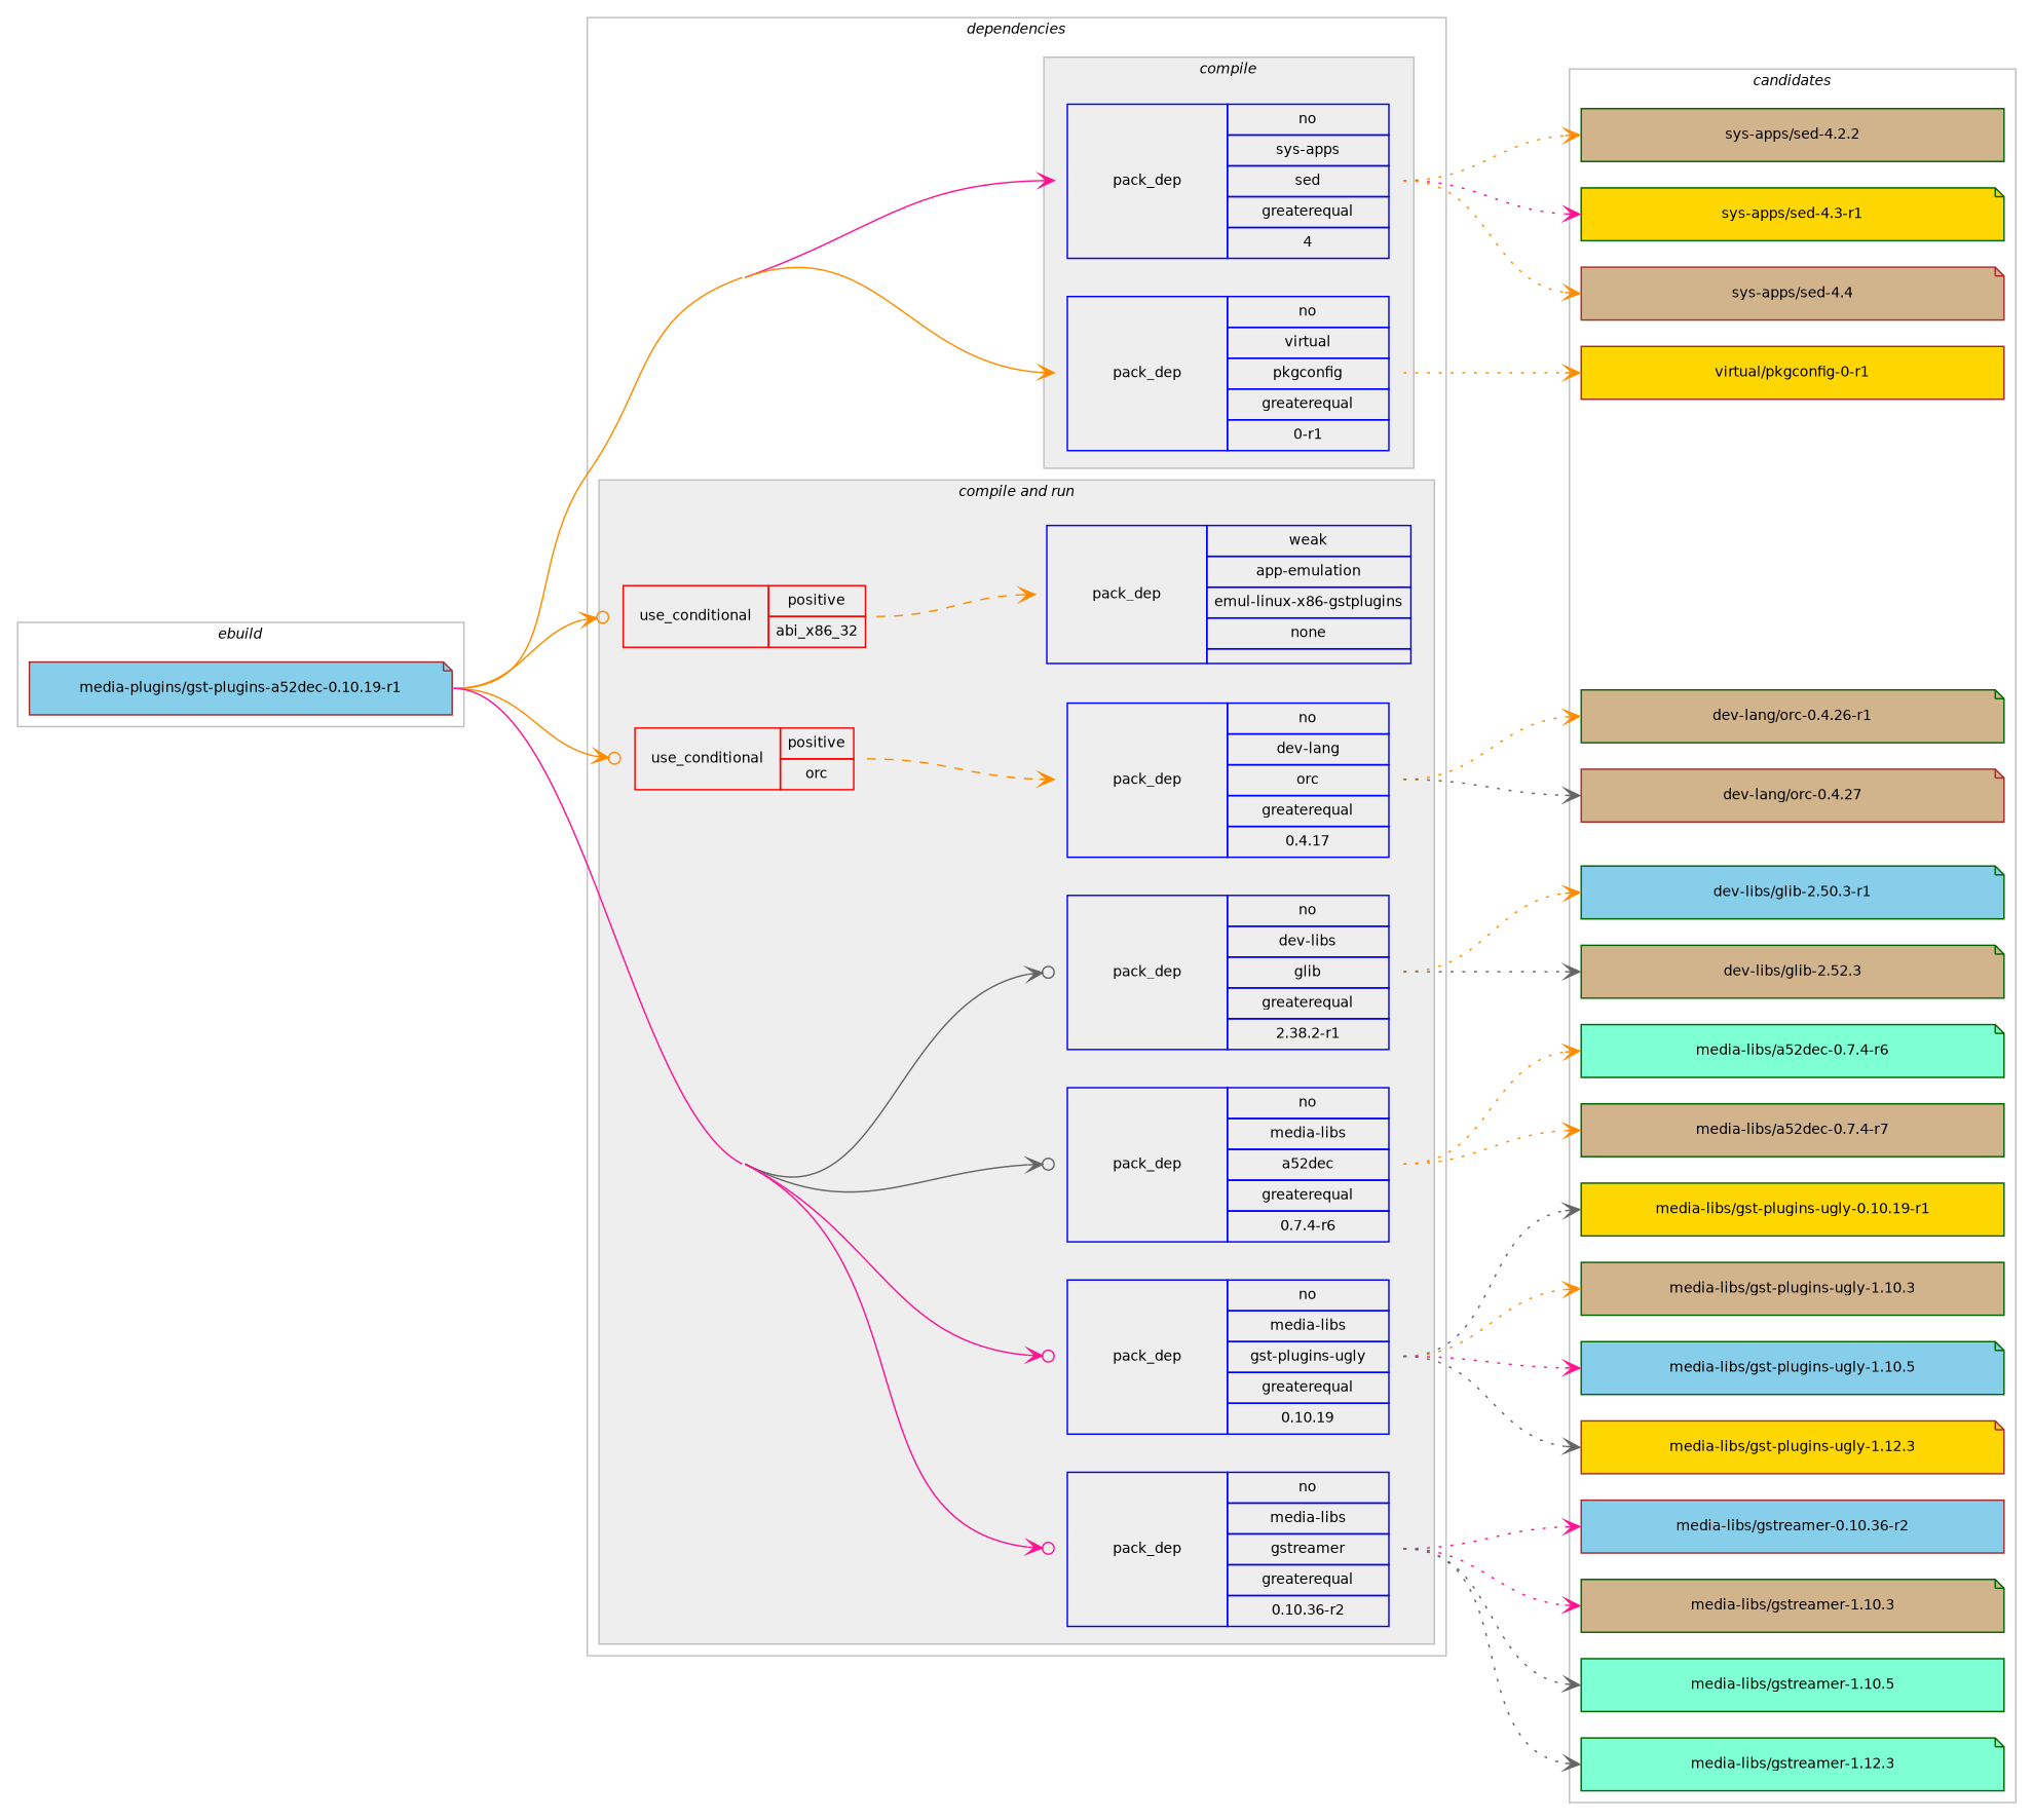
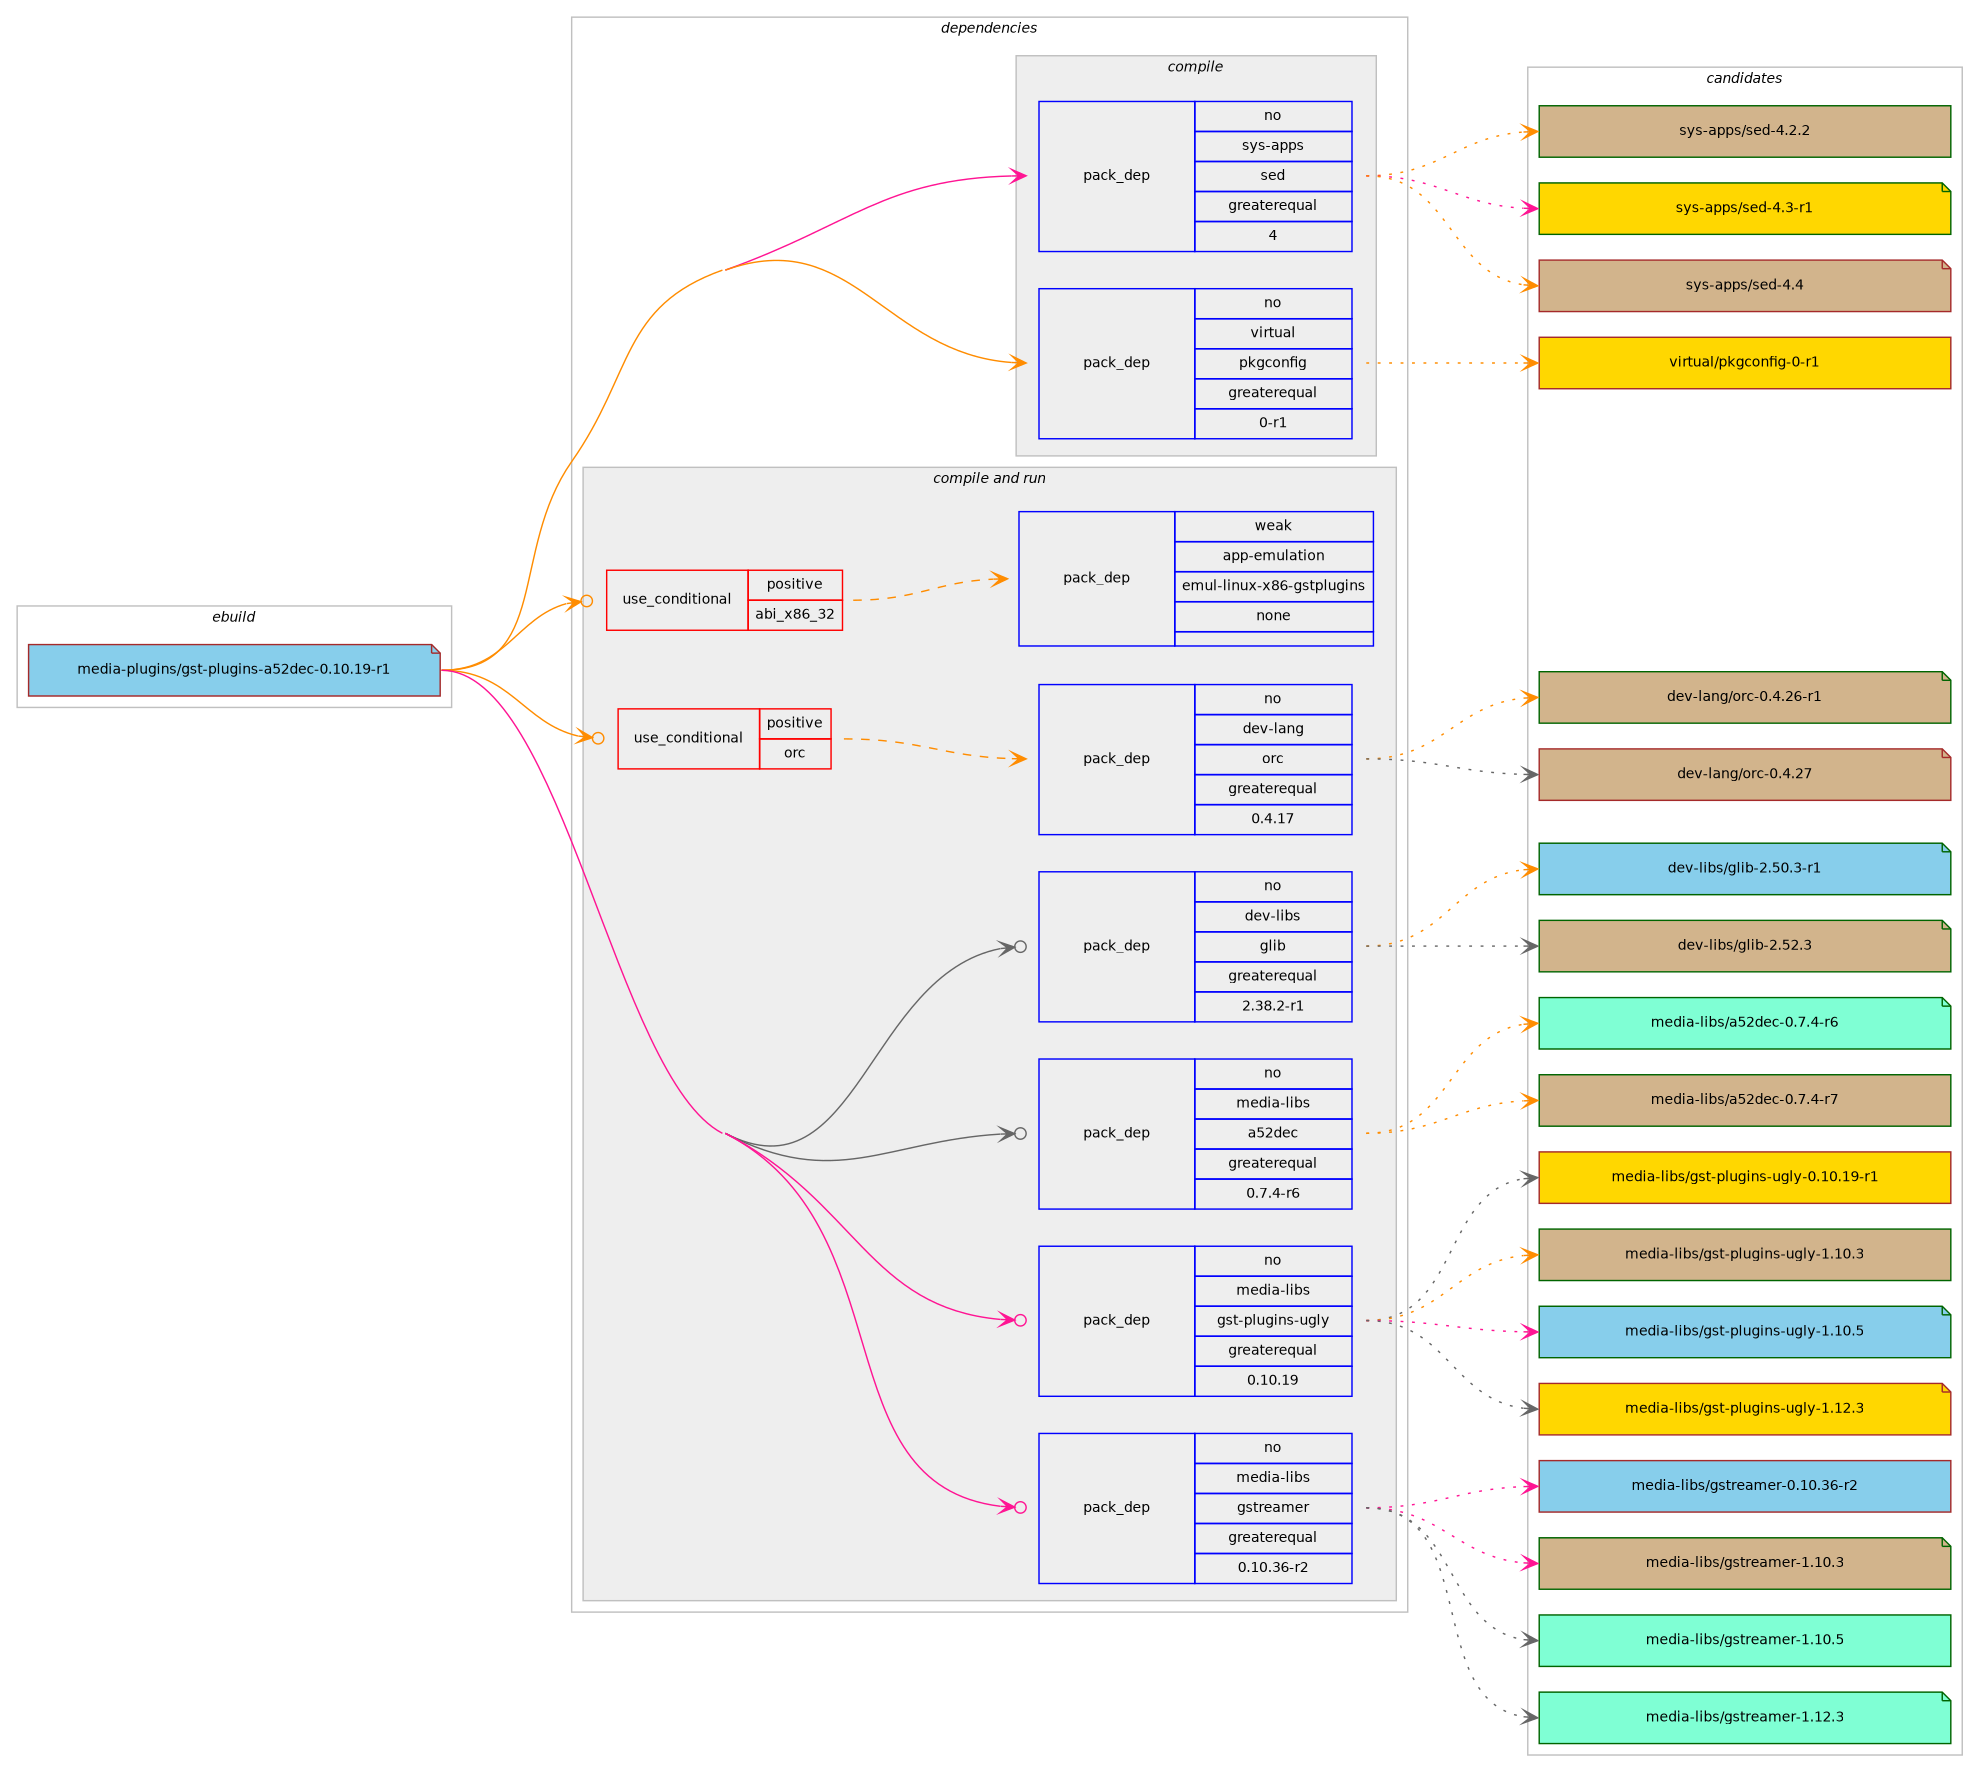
  digraph {
    compound=true
    concentrate=true
    fontname=Helvetica
    fontsize=10
    newrank=true
    rankdir=LR
    ranksep=1.5
    node [color=darkgreen fontname=Helvetica fontsize=10 shape=note style=filled]
    edge [arrowhead=vee color=darkorange headport=w style=dotted tailport=e weight=100]
    n1 [color=brown fillcolor=skyblue label="media-plugins/gst-plugins-a52dec-0.10.19-r1" width=4]
    n2 [color=blue label=<<TABLE BORDER="0" CELLBORDER="1" CELLSPACING="0" CELLPADDING="4" WIDTH="220"><TR><TD ROWSPAN="6" CELLPADDING="30">pack_dep</TD></TR><TR><TD WIDTH="110">no</TD></TR><TR><TD>sys-apps</TD></TR><TR><TD>sed</TD></TR><TR><TD>greaterequal</TD></TR><TR><TD>4</TD></TR></TABLE>> shape=none style=""]
    n3 [color=blue label=<<TABLE BORDER="0" CELLBORDER="1" CELLSPACING="0" CELLPADDING="4" WIDTH="220"><TR><TD ROWSPAN="6" CELLPADDING="30">pack_dep</TD></TR><TR><TD WIDTH="110">no</TD></TR><TR><TD>virtual</TD></TR><TR><TD>pkgconfig</TD></TR><TR><TD>greaterequal</TD></TR><TR><TD>0-r1</TD></TR></TABLE>> shape=none style=""]
    n4 [color=blue label=<<TABLE BORDER="0" CELLBORDER="1" CELLSPACING="0" CELLPADDING="4" WIDTH="220"><TR><TD ROWSPAN="6" CELLPADDING="30">pack_dep</TD></TR><TR><TD WIDTH="110">weak</TD></TR><TR><TD>app-emulation</TD></TR><TR><TD>emul-linux-x86-gstplugins</TD></TR><TR><TD>none</TD></TR><TR><TD></TD></TR></TABLE>> shape=none style=""]
    n5 [color=red label=<<TABLE BORDER="0" CELLBORDER="1" CELLSPACING="0" CELLPADDING="4"><TR><TD ROWSPAN="3" CELLPADDING="10">use_conditional</TD></TR><TR><TD>positive</TD></TR><TR><TD>abi_x86_32</TD></TR></TABLE>> shape=none style=""]
    n6 [color=blue label=<<TABLE BORDER="0" CELLBORDER="1" CELLSPACING="0" CELLPADDING="4" WIDTH="220"><TR><TD ROWSPAN="6" CELLPADDING="30">pack_dep</TD></TR><TR><TD WIDTH="110">no</TD></TR><TR><TD>dev-lang</TD></TR><TR><TD>orc</TD></TR><TR><TD>greaterequal</TD></TR><TR><TD>0.4.17</TD></TR></TABLE>> shape=none style=""]
    n7 [color=red label=<<TABLE BORDER="0" CELLBORDER="1" CELLSPACING="0" CELLPADDING="4"><TR><TD ROWSPAN="3" CELLPADDING="10">use_conditional</TD></TR><TR><TD>positive</TD></TR><TR><TD>orc</TD></TR></TABLE>> shape=none style=""]
    n8 [color=blue label=<<TABLE BORDER="0" CELLBORDER="1" CELLSPACING="0" CELLPADDING="4" WIDTH="220"><TR><TD ROWSPAN="6" CELLPADDING="30">pack_dep</TD></TR><TR><TD WIDTH="110">no</TD></TR><TR><TD>dev-libs</TD></TR><TR><TD>glib</TD></TR><TR><TD>greaterequal</TD></TR><TR><TD>2.38.2-r1</TD></TR></TABLE>> shape=none style=""]
    n9 [color=blue label=<<TABLE BORDER="0" CELLBORDER="1" CELLSPACING="0" CELLPADDING="4" WIDTH="220"><TR><TD ROWSPAN="6" CELLPADDING="30">pack_dep</TD></TR><TR><TD WIDTH="110">no</TD></TR><TR><TD>media-libs</TD></TR><TR><TD>a52dec</TD></TR><TR><TD>greaterequal</TD></TR><TR><TD>0.7.4-r6</TD></TR></TABLE>> shape=none style=""]
    n10 [color=blue label=<<TABLE BORDER="0" CELLBORDER="1" CELLSPACING="0" CELLPADDING="4" WIDTH="220"><TR><TD ROWSPAN="6" CELLPADDING="30">pack_dep</TD></TR><TR><TD WIDTH="110">no</TD></TR><TR><TD>media-libs</TD></TR><TR><TD>gst-plugins-ugly</TD></TR><TR><TD>greaterequal</TD></TR><TR><TD>0.10.19</TD></TR></TABLE>> shape=none style=""]
    n11 [color=blue label=<<TABLE BORDER="0" CELLBORDER="1" CELLSPACING="0" CELLPADDING="4" WIDTH="220"><TR><TD ROWSPAN="6" CELLPADDING="30">pack_dep</TD></TR><TR><TD WIDTH="110">no</TD></TR><TR><TD>media-libs</TD></TR><TR><TD>gstreamer</TD></TR><TR><TD>greaterequal</TD></TR><TR><TD>0.10.36-r2</TD></TR></TABLE>> shape=none style=""]
    n12 [fillcolor=tan label="sys-apps/sed-4.2.2" shape=box width=4]
    n13 [fillcolor=gold label="sys-apps/sed-4.3-r1" width=4]
    n14 [color=brown fillcolor=tan label="sys-apps/sed-4.4" width=4]
    n15 [color=brown fillcolor=gold label="virtual/pkgconfig-0-r1" shape=box width=4]
    n16 [fillcolor=tan label="dev-lang/orc-0.4.26-r1" width=4]
    n17 [color=brown fillcolor=tan label="dev-lang/orc-0.4.27" width=4]
    n18 [fillcolor=skyblue label="dev-libs/glib-2.50.3-r1" width=4]
    n19 [fillcolor=tan label="dev-libs/glib-2.52.3" width=4]
    n20 [fillcolor=aquamarine label="media-libs/a52dec-0.7.4-r6" width=4]
    n21 [fillcolor=tan label="media-libs/a52dec-0.7.4-r7" shape=box width=4]
-   n22 [fillcolor=gold label="media-libs/gst-plugins-ugly-0.10.19-r1" shape=box width=4]
+   n22 [color=brown fillcolor=gold label="media-libs/gst-plugins-ugly-0.10.19-r1" shape=box width=4]
    n23 [fillcolor=tan label="media-libs/gst-plugins-ugly-1.10.3" shape=box width=4]
    n24 [fillcolor=skyblue label="media-libs/gst-plugins-ugly-1.10.5" width=4]
    n25 [color=brown fillcolor=gold label="media-libs/gst-plugins-ugly-1.12.3" width=4]
    n26 [color=brown fillcolor=skyblue label="media-libs/gstreamer-0.10.36-r2" shape=box width=4]
    n27 [fillcolor=tan label="media-libs/gstreamer-1.10.3" width=4]
    n28 [fillcolor=aquamarine label="media-libs/gstreamer-1.10.5" shape=box width=4]
    n29 [fillcolor=aquamarine label="media-libs/gstreamer-1.12.3" width=4]
    subgraph cluster_1 {
      color=gray
      label=<<i>dependencies</i>>
      subgraph cluster_2 {
        color=gray
        fillcolor="#eeeeee"
        label=<<i>compile</i>>
        style=filled
        subgraph sub_3 {
          color=gray
          fillcolor="#eeeeee"
          label=<<i>compile</i>>
          style=filled
          n2
        }
        subgraph sub_4 {
          color=gray
          fillcolor="#eeeeee"
          label=<<i>compile</i>>
          style=filled
          n3
        }
      }
      subgraph cluster_5 {
        color=gray
        fillcolor="#eeeeee"
        label=<<i>compile and run</i>>
        style=filled
        subgraph sub_6 {
          color=gray
          fillcolor="#eeeeee"
          label=<<i>compile and run</i>>
          style=filled
          n5
          subgraph sub_7 {
            color=gray
            fillcolor="#eeeeee"
            label=<<i>compile and run</i>>
            style=filled
            n4
          }
        }
        subgraph sub_8 {
          color=gray
          fillcolor="#eeeeee"
          label=<<i>compile and run</i>>
          style=filled
          n7
          subgraph sub_9 {
            color=gray
            fillcolor="#eeeeee"
            label=<<i>compile and run</i>>
            style=filled
            n6
          }
        }
        subgraph sub_10 {
          color=gray
          fillcolor="#eeeeee"
          label=<<i>compile and run</i>>
          style=filled
          n8
        }
        subgraph sub_11 {
          color=gray
          fillcolor="#eeeeee"
          label=<<i>compile and run</i>>
          style=filled
          n9
        }
        subgraph sub_12 {
          color=gray
          fillcolor="#eeeeee"
          label=<<i>compile and run</i>>
          style=filled
          n10
        }
        subgraph sub_13 {
          color=gray
          fillcolor="#eeeeee"
          label=<<i>compile and run</i>>
          style=filled
          n11
        }
      }
      subgraph cluster_14 {
        color=gray
        fillcolor="#eeeeee"
        label=<<i>run</i>>
        style=filled
      }
    }
    subgraph cluster_15 {
      color=gray
      label=<<i>ebuild</i>>
      rank=same
      n1
    }
    subgraph cluster_16 {
      color=gray
      label=<<i>candidates</i>>
      rank=same
      subgraph sub_17 {
        color=black
        label=<<i>candidates</i>>
        nodesep=1
        rank=same
        n12
        n13
        n14
      }
      subgraph sub_18 {
        color=black
        label=<<i>candidates</i>>
        nodesep=1
        rank=same
        n15
      }
      subgraph sub_19 {
        color=black
        label=<<i>candidates</i>>
        nodesep=1
        rank=same
      }
      subgraph sub_20 {
        color=black
        label=<<i>candidates</i>>
        nodesep=1
        rank=same
        n16
        n17
      }
      subgraph sub_21 {
        color=black
        label=<<i>candidates</i>>
        nodesep=1
        rank=same
        n18
        n19
      }
      subgraph sub_22 {
        color=black
        label=<<i>candidates</i>>
        nodesep=1
        rank=same
        n20
        n21
      }
      subgraph sub_23 {
        color=black
        label=<<i>candidates</i>>
        nodesep=1
        rank=same
        n22
        n23
        n24
        n25
      }
      subgraph sub_24 {
        color=black
        label=<<i>candidates</i>>
        nodesep=1
        rank=same
        n26
        n27
        n28
        n29
      }
    }
    n1 -> n2 [color=deeppink style=solid weight=20]
    n1 -> n3 [style=solid weight=20]
    n1 -> n5 [arrowhead=odotvee style=solid weight=20]
    n1 -> n7 [arrowhead=odotvee style=solid weight=20]
    n1 -> n8 [arrowhead=odotvee color=gray40 style=solid weight=20]
    n1 -> n9 [arrowhead=odotvee color=gray40 style=solid weight=20]
    n1 -> n10 [arrowhead=odotvee color=deeppink style=solid weight=20]
    n1 -> n11 [arrowhead=odotvee color=deeppink style=solid weight=20]
    n2 -> n12
    n2 -> n13 [color=deeppink]
    n2 -> n14
    n3 -> n15
    n5 -> n4 [style=dashed weight=20]
    n6 -> n16
    n6 -> n17 [color=gray40]
    n7 -> n6 [style=dashed weight=20]
    n8 -> n18
    n8 -> n19 [color=gray40]
    n9 -> n20
    n9 -> n21
    n10 -> n22 [color=gray40]
    n10 -> n23
    n10 -> n24 [color=deeppink]
    n10 -> n25 [color=gray40]
    n11 -> n26 [color=deeppink]
    n11 -> n27 [color=deeppink]
    n11 -> n28 [color=gray40]
    n11 -> n29 [color=gray40]
  }
